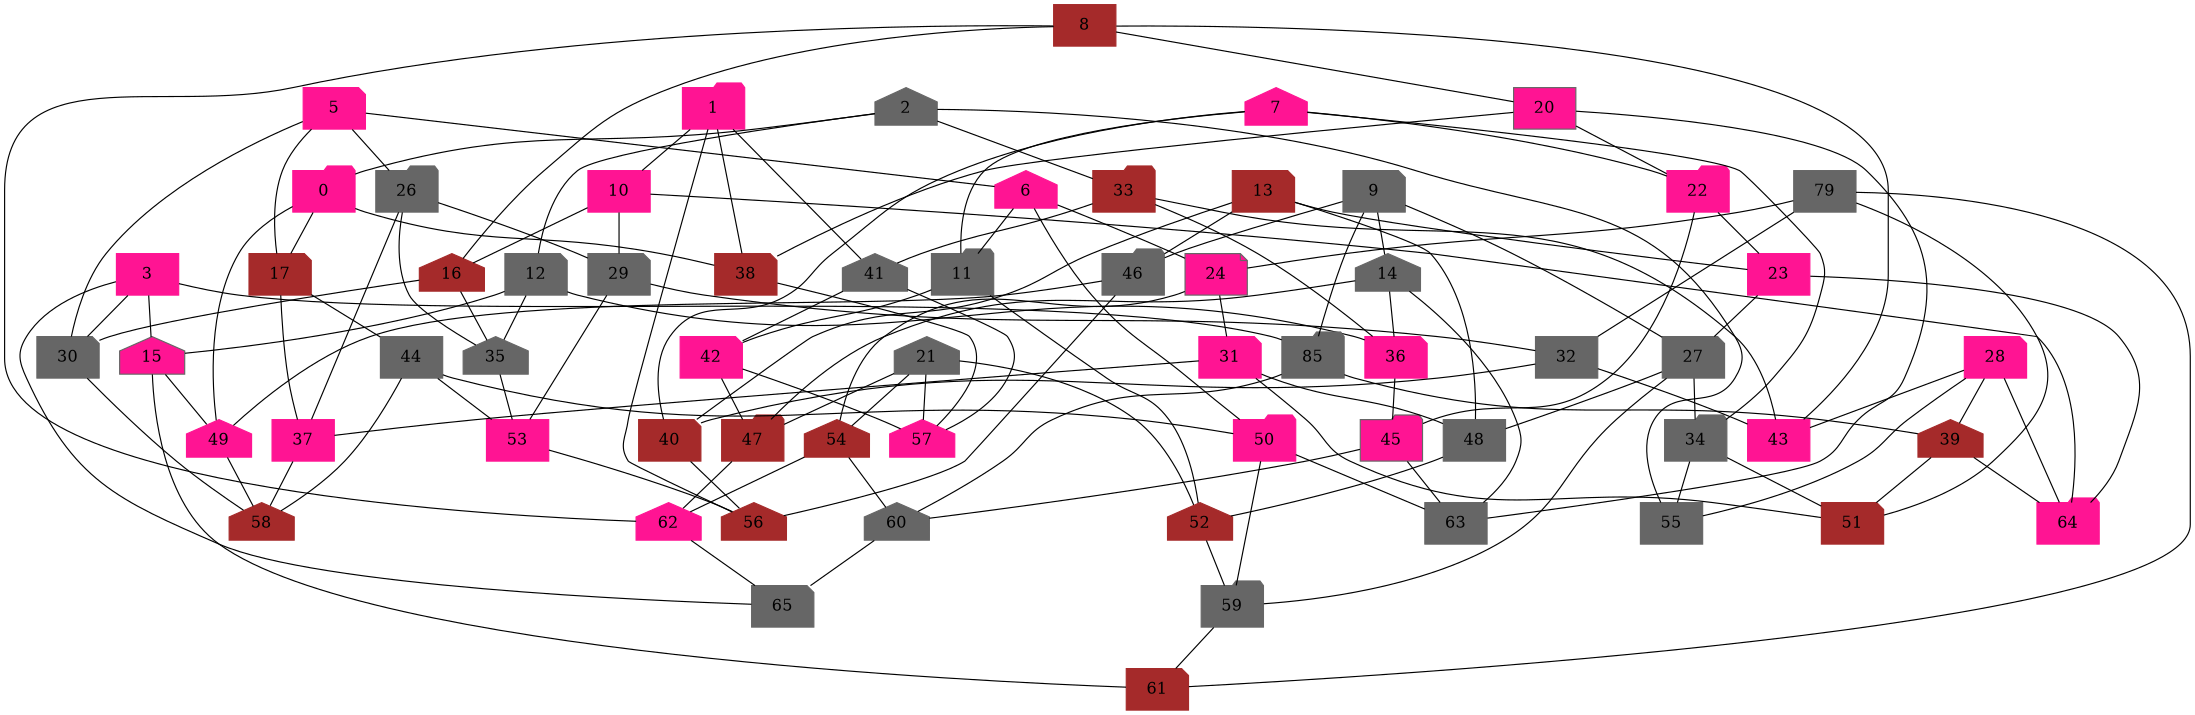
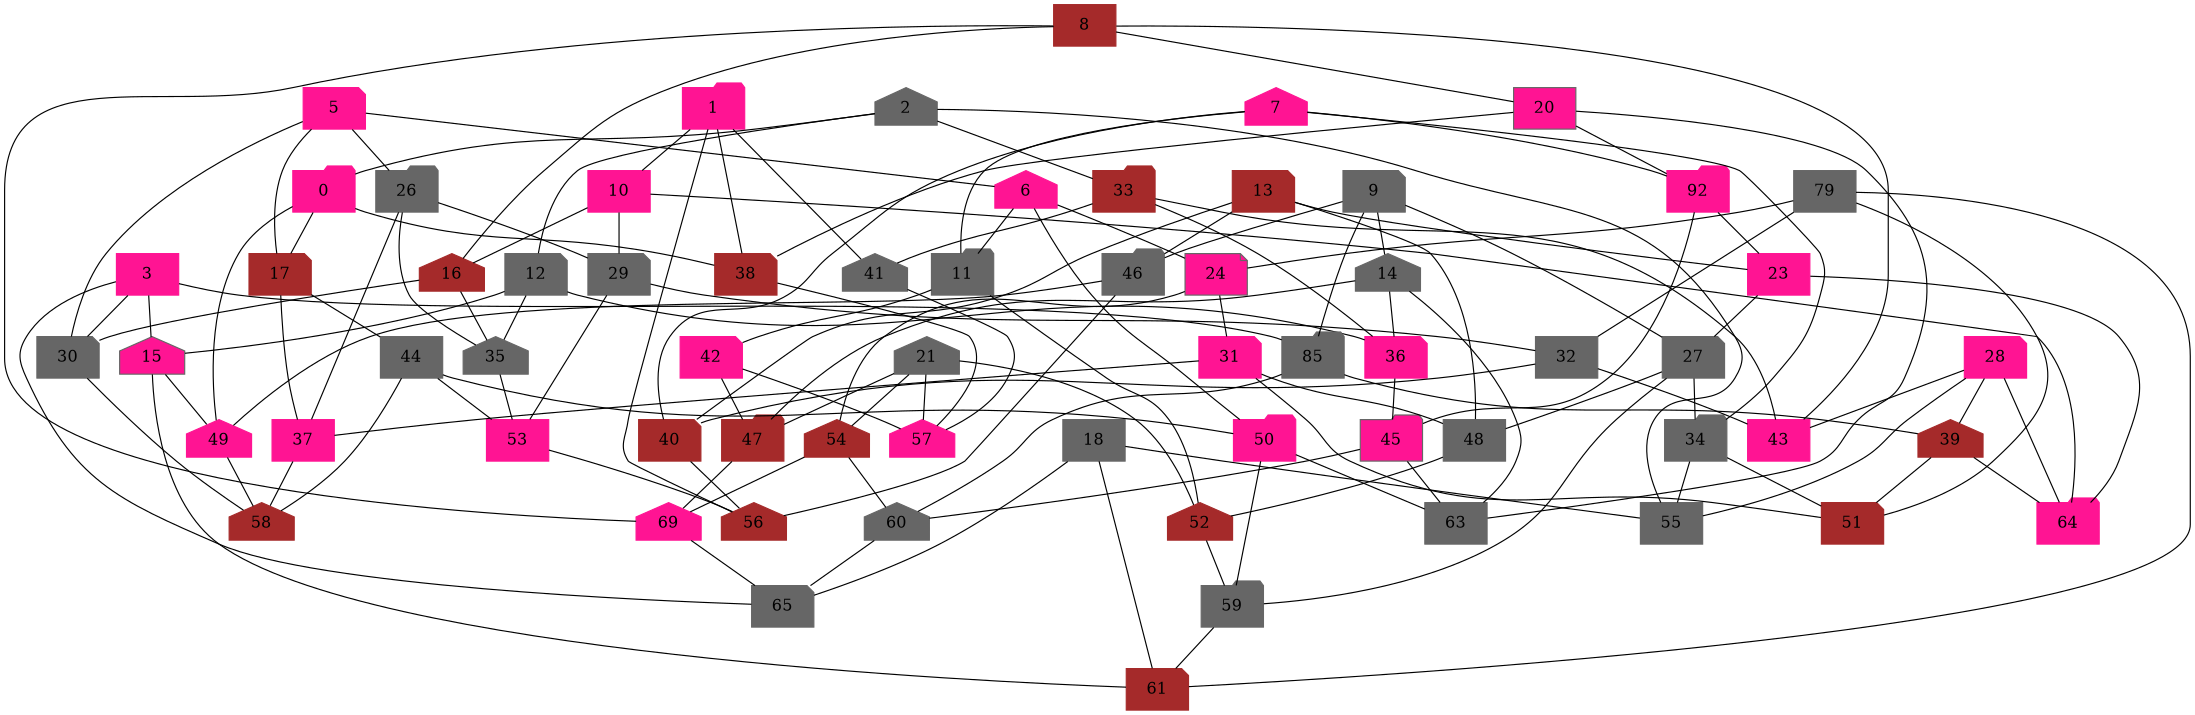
  graph {
    node [color=gray40 shape=note style=filled]
    1 [color=deeppink shape=folder]
    10 [color=deeppink shape=box]
    38 [color=brown]
    41 [shape=house]
    56 [color=brown shape=house]
    16 [color=brown shape=house]
    29
    64 [color=deeppink shape=folder]
    57 [color=deeppink shape=house]
    42 [color=deeppink]
    2 [shape=house]
    n12 [color=deeppink label=0 shape=folder]
    12
    33 [color=brown shape=folder]
    55 [shape=box]
    17 [color=brown]
    49 [color=deeppink shape=house]
    15 [fillcolor=deeppink shape=house]
    35 [shape=house]
    36 [color=deeppink]
    43 [color=deeppink shape=box]
    3 [color=deeppink shape=box]
    n23 [label=85 shape=folder]
    30
    65
    61 [color=brown]
    39 [color=brown shape=house]
    60 [shape=house]
    58 [color=brown shape=house]
    37 [color=deeppink shape=box]
    44 [shape=box]
    5 [color=deeppink]
    6 [color=deeppink shape=house]
    26 [shape=folder]
    11 [shape=folder]
    24 [fillcolor=deeppink]
    50 [color=deeppink shape=folder]
    52 [color=brown shape=house]
    54 [color=brown shape=house]
    31 [color=deeppink]
    63 [shape=box]
    59 [shape=folder]
    7 [color=deeppink shape=house]
-   22 [color=deeppink shape=folder]
+   22 [color=deeppink shape=folder label=92]
    34 [shape=folder]
    40 [color=brown]
    23 [color=deeppink shape=box]
    45 [fillcolor=deeppink shape=folder]
    51 [color=brown]
    8 [color=brown shape=box]
    20 [fillcolor=deeppink shape=box]
-   62 [color=deeppink shape=house]
+   62 [color=deeppink shape=house label=69]
    9
    14 [shape=house]
    27
    46 [shape=folder]
    47 [color=brown shape=folder]
    48 [shape=box]
    32 [shape=box]
    53 [color=deeppink shape=box]
    13 [color=brown]
+   18 [shape=box]
    n63 [label=79 shape=box]
    21 [shape=house]
    28 [color=deeppink]
    1 -- 10
    1 -- 38
    1 -- 41
    1 -- 56
    10 -- 16
    10 -- 29
    10 -- 64
    38 -- 57
    41 -- 57
-   41 -- 42
    16 -- 35
    16 -- 30
    29 -- 32
    29 -- 53
    42 -- 57
    42 -- 47
    2 -- n12
    2 -- 12
    2 -- 33
    2 -- 55
    n12 -- 38
    n12 -- 17
    n12 -- 49
    12 -- 15
    12 -- 35
    12 -- 36
    33 -- 41
    33 -- 36
    33 -- 43
    17 -- 37
    17 -- 44
    49 -- 58
    15 -- 49
    15 -- 61
    35 -- 53
    36 -- 45
    3 -- 15
    3 -- n23
    3 -- 30
    3 -- 65
    n23 -- 39
    n23 -- 60
    30 -- 58
    39 -- 64
    39 -- 51
    60 -- 65
    37 -- 58
    44 -- 58
    44 -- 50
    44 -- 53
    5 -- 17
    5 -- 30
    5 -- 6
    5 -- 26
    6 -- 11
    6 -- 24
    6 -- 50
    26 -- 29
    26 -- 35
    26 -- 37
    11 -- 42
    11 -- 52
    24 -- 54
    24 -- 31
    50 -- 63
    50 -- 59
    52 -- 59
    54 -- 60
    54 -- 62
    31 -- 37
    31 -- 51
    31 -- 48
    59 -- 61
    7 -- 11
    7 -- 22
    7 -- 34
    7 -- 40
    22 -- 23
    22 -- 45
    34 -- 55
    34 -- 51
    40 -- 56
    23 -- 64
    23 -- 27
    45 -- 60
    45 -- 63
    8 -- 16
    8 -- 43
    8 -- 20
    8 -- 62
    20 -- 38
    20 -- 63
    20 -- 22
    62 -- 65
    9 -- n23
    9 -- 14
    9 -- 27
    9 -- 46
    14 -- 36
    14 -- 63
    14 -- 47
    27 -- 59
    27 -- 34
    27 -- 48
    46 -- 56
    46 -- 49
    47 -- 62
    48 -- 52
    32 -- 43
    32 -- 40
    53 -- 56
    13 -- 40
    13 -- 23
    13 -- 46
    13 -- 48
+   18 -- 55
+   18 -- 65
+   18 -- 61
    n63 -- 61
    n63 -- 24
    n63 -- 51
    n63 -- 32
    21 -- 57
    21 -- 52
    21 -- 54
    21 -- 47
    28 -- 64
    28 -- 55
    28 -- 43
    28 -- 39
  }
